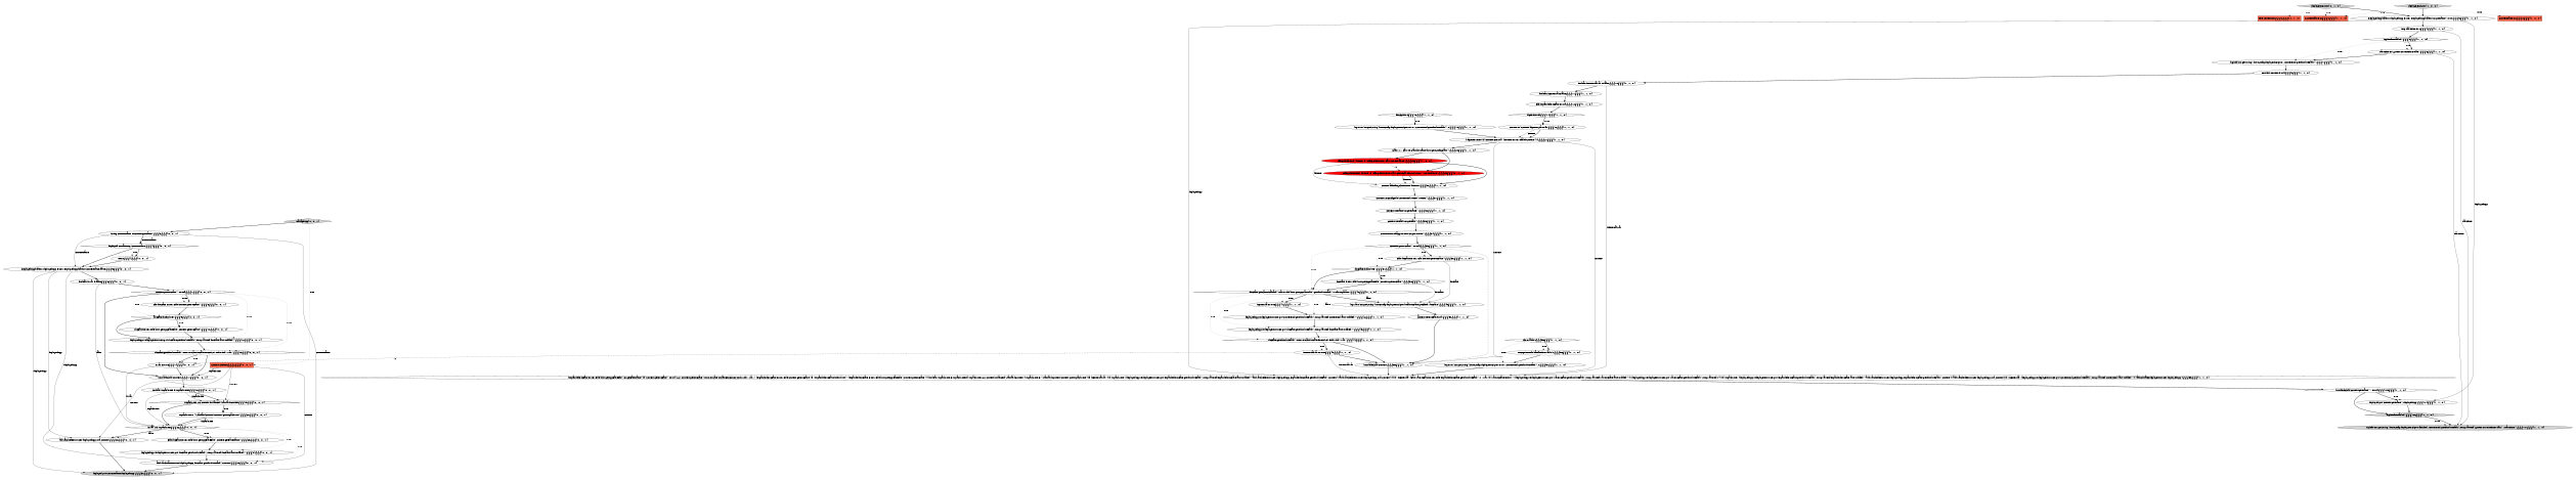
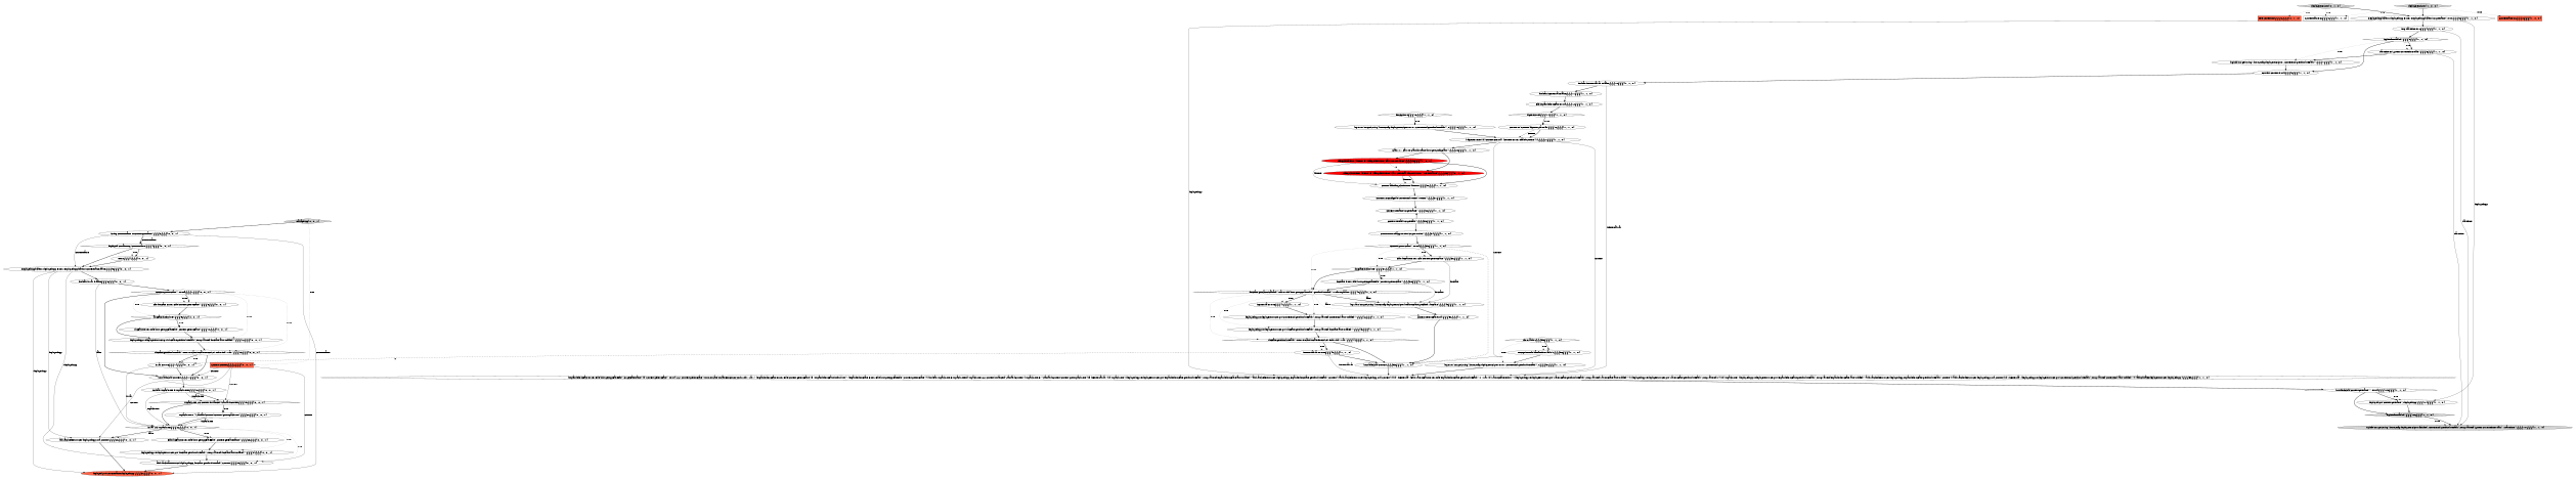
  digraph {
    node [fillcolor=white shape=ellipse style=filled]
    edge [style=bold]
    n1 [label="long startTime = 0@@@4@@@['1', '1', '0']"]
    n2 [label="log.isInfoEnabled()@@@5@@@['1', '1', '0']" shape=diamond]
    n3 [fillcolor=lightgray label="log.info(sm.getString(\"hostConfig.deployDescriptor.finished\",contextXml.getAbsolutePath(),Long.valueOf(System.currentTimeMillis() - startTime)))@@@107@@@['1', '1', '0']"]
    n4 [label="startTime = System.currentTimeMillis()@@@6@@@['1', '1', '0']"]
    n5 [label="Context context = null@@@9@@@['1', '1', '0']"]
    n6 [label="log.info(sm.getString(\"hostConfig.deployDescriptor\",contextXml.getAbsolutePath()))@@@7@@@['1', '1', '0']"]
    n7 [label="!docBase.isAbsolute()@@@37@@@['1', '1', '0']" shape=diamond]
    n8 [label="docBase = new File(host.getAppBaseFile(),context.getDocBase())@@@38@@@['1', '1', '0']"]
    n9 [label="!docBase.getCanonicalPath().startsWith(host.getAppBaseFile().getAbsolutePath() + File.separator)@@@40@@@['1', '1', '0']" shape=diamond]
    n10 [label="log.warn(sm.getString(\"hostConfig.deployDescriptor.localDocBaseSpecified\",docBase))@@@49@@@['1', '1', '0']"]
    n11 [label="docBase.getAbsolutePath().toLowerCase(Locale.ENGLISH).endsWith(\".war\")@@@44@@@['1', '1', '0']" shape=diamond]
    n12 [label="deployedApp.redeployResources.put(docBase.getAbsolutePath(),Long.valueOf(docBase.lastModified()))@@@43@@@['1', '1', '0']"]
    n13 [label="context.setDocBase(null)@@@50@@@['1', '1', '0']"]
    n14 [label="isExternal = true@@@41@@@['1', '1', '0']"]
    n15 [label="deployedApp.redeployResources.put(contextXml.getAbsolutePath(),Long.valueOf(contextXml.lastModified()))@@@42@@@['1', '1', '0']"]
    n16 [label="unpackWAR && context instanceof StandardContext@@@19@@@['0', '0', '1']" shape=diamond]
    n17 [label="unpackWAR = ((StandardContext)context).getUnpackWAR()@@@20@@@['0', '0', '1']"]
    n18 [label="isWar && unpackWAR@@@22@@@['0', '0', '1']" shape=diamond]
    n19 [label="File docBase = new File(host.getAppBaseFile(),context.getBaseName())@@@23@@@['0', '0', '1']"]
    n20 [label="deployedApp.redeployResources.put(docBase.getAbsolutePath(),Long.valueOf(docBase.lastModified()))@@@24@@@['0', '0', '1']"]
    n21 [label="addWatchedResources(deployedApp,docBase.getAbsolutePath(),context)@@@25@@@['0', '0', '1']"]
    n22 [label="addWatchedResources(deployedApp,null,context)@@@28@@@['0', '0', '1']"]
-   n23 [fillcolor=tomato label="ContextName cn@@@2@@@['1', '1', '0']" shape=box]
+   n23 [label="ContextName cn@@@2@@@['1', '1', '0']" shape=box]
    n24 [label="!docBase.isAbsolute()@@@9@@@['0', '0', '1']" shape=diamond]
    n25 [label="docBase = new File(host.getAppBaseFile(),context.getDocBase())@@@10@@@['0', '0', '1']"]
    n26 [label="deployedApp.redeployResources.put(docBase.getAbsolutePath(),Long.valueOf(docBase.lastModified()))@@@12@@@['0', '0', '1']"]
    n27 [label="docBase.getAbsolutePath().toLowerCase(Locale.ENGLISH).endsWith(\".war\")@@@13@@@['0', '0', '1']" shape=diamond]
    n28 [label="boolean isExternalWar = false@@@10@@@['1', '1', '0']"]
    n29 [label="host.addChild(context)@@@17@@@['0', '0', '1']"]
    n30 [label="isWar = true@@@14@@@['0', '0', '1']"]
    n31 [label="boolean unpackWAR = unpackWARs@@@18@@@['0', '0', '1']"]
    n32 [label="Class<?> clazz = Class.forName(host.getConfigClass())@@@28@@@['1', '1', '0']"]
    n33 [fillcolor=red label="LifecycleListener listener = (LifecycleListener)clazz.getDeclaredConstructor().newInstance()@@@29@@@['0', '1', '0']"]
    n34 [fillcolor=red label="LifecycleListener listener = (LifecycleListener)clazz.newInstance()@@@29@@@['1', '0', '0']"]
    n35 [label="context.addLifecycleListener(listener)@@@30@@@['1', '1', '0']"]
    n36 [label="boolean isExternal = false@@@11@@@['1', '1', '0']"]
    n37 [label="File expandedDocBase = null@@@12@@@['1', '1', '0']"]
    n38 [label="digesterLock@@@14@@@['1', '1', '0']" shape=diamond]
-   n39 [fillcolor=lightgray label="deployed.put(contextName,deployedApp)@@@30@@@['0', '0', '1']"]
+   n39 [fillcolor=tomato label="deployed.put(contextName,deployedApp)@@@30@@@['0', '0', '1']"]
    n40 [label="context.setConfigFile(contextXml.toURI().toURL())@@@31@@@['1', '1', '0']"]
    n41 [label="String contextName = context.getName()@@@3@@@['0', '0', '1']"]
    n42 [label="deployed.containsKey(contextName)@@@4@@@['0', '0', '1']" shape=diamond]
    n43 [label="DeployedApplication deployedApp = new DeployedApplication(contextName,false)@@@5@@@['0', '0', '1']"]
    n44 [label="return@@@4@@@['0', '0', '1']"]
    n45 [label="boolean isWar = false@@@6@@@['0', '0', '1']"]
    n46 [fillcolor=lightgray label="log.isInfoEnabled()@@@106@@@['1', '1', '0']" shape=diamond]
    n47 [label="deployed.put(context.getName(),deployedApp)@@@104@@@['1', '1', '0']"]
    n48 [label="Throwable t@@@55@@@['1', '1', '0']" shape=diamond]
    n49 [label="log.error(sm.getString(\"hostConfig.deployDescriptor.error\",contextXml.getAbsolutePath()),t)@@@57@@@['1', '1', '0']"]
    n50 [label="ExceptionUtils.handleThrowable(t)@@@56@@@['1', '1', '0']"]
    n51 [label="{expandedDocBase = new File(host.getAppBaseFile(),cn.getBaseName())if (context.getDocBase() != null && !context.getDocBase().toLowerCase(Locale.ENGLISH).endsWith(\".war\")) {expandedDocBase = new File(context.getDocBase())if (!expandedDocBase.isAbsolute()) {expandedDocBase = new File(host.getAppBaseFile(),context.getDocBase())}}boolean unpackWAR = unpackWARsif (unpackWAR && context instanceof StandardContext) {unpackWAR = ((StandardContext)context).getUnpackWAR()}if (isExternalWar) {if (unpackWAR) {deployedApp.redeployResources.put(expandedDocBase.getAbsolutePath(),Long.valueOf(expandedDocBase.lastModified()))addWatchedResources(deployedApp,expandedDocBase.getAbsolutePath(),context)}{addWatchedResources(deployedApp,null,context)}}{if (!isExternal) {File warDocBase = new File(expandedDocBase.getAbsolutePath() + \".war\")if (warDocBase.exists()) {deployedApp.redeployResources.put(warDocBase.getAbsolutePath(),Long.valueOf(warDocBase.lastModified()))}{deployedApp.redeployResources.put(warDocBase.getAbsolutePath(),Long.valueOf(0))}}if (unpackWAR) {deployedApp.redeployResources.put(expandedDocBase.getAbsolutePath(),Long.valueOf(expandedDocBase.lastModified()))addWatchedResources(deployedApp,expandedDocBase.getAbsolutePath(),context)}{addWatchedResources(deployedApp,null,context)}if (!isExternal) {deployedApp.redeployResources.put(contextXml.getAbsolutePath(),Long.valueOf(contextXml.lastModified()))}}addGlobalRedeployResources(deployedApp)}@@@59@@@['1', '1', '0']"]
    n52 [label="host.addChild(context)@@@53@@@['1', '1', '0']"]
    n53 [label="isExternalWar = true@@@45@@@['1', '1', '0']"]
    n54 [fillcolor=tomato label="ContextName cn@@@2@@@['1', '0', '0']" shape=box]
    n55 [fillcolor=tomato label="File contextXml@@@2@@@['0', '1', '0']" shape=box]
    n56 [label="context.setName(cn.getName())@@@32@@@['1', '1', '0']"]
    n57 [label="context.setPath(cn.getPath())@@@33@@@['1', '1', '0']"]
    n58 [label="context.setWebappVersion(cn.getVersion())@@@34@@@['1', '1', '0']"]
    n59 [fillcolor=tomato label="Context context@@@2@@@['0', '0', '1']" shape=box]
    n60 [fillcolor=lightgray label="deployDescriptor['0', '1', '0']" shape=diamond]
    n61 [label="DeployedApplication deployedApp = new DeployedApplication(cn.getName(),true)@@@3@@@['1', '1', '0']"]
    n62 [label="context.getDocBase() != null@@@35@@@['1', '1', '0']" shape=diamond]
    n63 [label="File docBase = new File(context.getDocBase())@@@36@@@['1', '1', '0']"]
    n64 [label="host.findChild(context.getName()) != null@@@103@@@['1', '1', '0']" shape=diamond]
    n65 [label="log.error(sm.getString(\"hostConfig.deployDescriptor.error\",contextXml.getAbsolutePath()),e)@@@19@@@['1', '1', '0']"]
    n66 [label="{digester.reset()if (context == null) {context = new FailedContext()}}@@@21@@@['1', '1', '0']"]
    n67 [label="File docBase = new File(context.getDocBase())@@@8@@@['0', '0', '1']"]
    n68 [fillcolor=lightgray label="manageApp['0', '0', '1']" shape=diamond]
    n69 [label="context = (Context)digester.parse(fis)@@@16@@@['1', '1', '0']"]
    n70 [label="Exception e@@@18@@@['1', '1', '0']" shape=diamond]
    n71 [label="context.getDocBase() != null@@@7@@@['0', '0', '1']" shape=diamond]
    n72 [fillcolor=lightgray label="deployDescriptor['1', '0', '0']" shape=diamond]
    n1 -> n2
    n1 -> n3 [label=startTime style=solid]
    n2 -> n4 [label=true style=dotted]
    n2 -> n4
+   n2 -> n5
    n2 -> n6 [label=true style=dotted]
    n4 -> n3 [label=startTime style=solid]
    n4 -> n6
    n5 -> n28
    n6 -> n5
    n7 -> n8 [label=true style=dotted]
    n7 -> n8
    n7 -> n9
    n8 -> n9
    n8 -> n10 [label=docBase style=solid]
    n9 -> n10 [label=false style=dotted]
    n9 -> n10
    n9 -> n11 [label=true style=dotted]
    n9 -> n12 [label=true style=dotted]
    n9 -> n13 [label=false style=dotted]
    n9 -> n14
    n9 -> n14 [label=true style=dotted]
    n9 -> n15 [label=true style=dotted]
    n10 -> n13
    n11 -> n52
    n11 -> n53
    n11 -> n53 [label=true style=dotted]
    n12 -> n11
    n13 -> n52
    n14 -> n15
    n15 -> n12
    n16 -> n17
    n16 -> n17 [label=true style=dotted]
    n16 -> n18
    n17 -> n18 [label=unpackWAR style=solid]
    n17 -> n18
    n18 -> n19
    n18 -> n19 [label=true style=dotted]
    n18 -> n20 [label=true style=dotted]
    n18 -> n21 [label=true style=dotted]
    n18 -> n22
    n18 -> n22 [label=false style=dotted]
    n19 -> n20
    n20 -> n21
    n21 -> n39
    n22 -> n39
    n24 -> n25 [label=true style=dotted]
    n24 -> n25
    n24 -> n26
    n25 -> n26
    n26 -> n27
    n27 -> n29
    n27 -> n30 [label=true style=dotted]
    n27 -> n30
    n28 -> n36
    n28 -> n51 [label=isExternalWar style=solid]
    n29 -> n31
    n30 -> n18 [label=isWar style=solid]
    n30 -> n29
    n31 -> n16
    n31 -> n16 [label=unpackWAR style=solid]
    n31 -> n18 [label=unpackWAR style=solid]
    n32 -> n33
    n32 -> n34
    n33 -> n35
    n33 -> n35 [label=listener style=solid]
    n34 -> n33 [label=0 style=dashed]
    n34 -> n35 [label=listener style=solid]
    n34 -> n35
    n35 -> n40
    n36 -> n37
    n37 -> n38
    n38 -> n69 [label=true style=dotted]
    n38 -> n69
    n40 -> n56
    n41 -> n39 [label=contextName style=solid]
    n41 -> n42
    n41 -> n42 [label=contextName style=solid]
    n41 -> n43 [label=contextName style=solid]
    n42 -> n43
    n42 -> n44
    n42 -> n44 [label=true style=dotted]
    n43 -> n21 [label=deployedApp style=solid]
    n43 -> n22 [label=deployedApp style=solid]
    n43 -> n39 [label=deployedApp style=solid]
    n43 -> n45
    n44 -> n43
    n45 -> n18 [label=false style=solid]
    n45 -> n71
    n46 -> n3 [label=true style=dotted]
    n46 -> n3
    n47 -> n46
    n48 -> n49 [label=true style=dotted]
    n48 -> n50
    n48 -> n50 [label=true style=dotted]
    n49 -> n51
    n50 -> n49
    n51 -> n64
    n52 -> n51
    n53 -> n30 [label=0 style=dashed]
    n53 -> n51 [label=isExternalWar style=solid]
    n53 -> n52
-   n56 -> n57
+   n57 -> n56
    n57 -> n58
    n58 -> n62
    n59 -> n16 [label=context style=solid]
    n59 -> n21 [label=context style=solid]
    n59 -> n22 [label=context style=solid]
-   n59 -> n29 [label=unpackWAR style=solid]
+   n59 -> n29 [label=context style=solid]
    n60 -> n23 [label=true style=dotted]
    n60 -> n55 [label=true style=dotted]
    n60 -> n61
    n61 -> n1
    n61 -> n47 [label=deployedApp style=solid]
    n61 -> n51 [label=deployedApp style=solid]
    n62 -> n7 [label=true style=dotted]
    n62 -> n9 [label=true style=dotted]
    n62 -> n52 [style=dashed]
    n62 -> n63 [label=true style=dotted]
    n62 -> n63
    n63 -> n7
    n63 -> n10 [label=docBase style=solid]
    n64 -> n46
    n64 -> n47
    n64 -> n47 [label=true style=dotted]
    n65 -> n66
    n66 -> n32
    n66 -> n51 [label=context style=solid]
    n66 -> n52 [label=context style=solid]
    n67 -> n24
    n68 -> n41
    n68 -> n59 [label=true style=dotted]
    n69 -> n66 [label=context style=solid]
    n69 -> n66
    n70 -> n65
    n70 -> n65 [label=true style=dotted]
    n71 -> n24 [label=true style=dotted]
    n71 -> n26 [label=true style=dotted]
    n71 -> n27 [label=true style=dotted]
    n71 -> n29
    n71 -> n67
    n71 -> n67 [label=true style=dotted]
    n72 -> n23 [label=true style=dotted]
    n72 -> n54 [label=true style=dotted]
    n72 -> n61
  }
